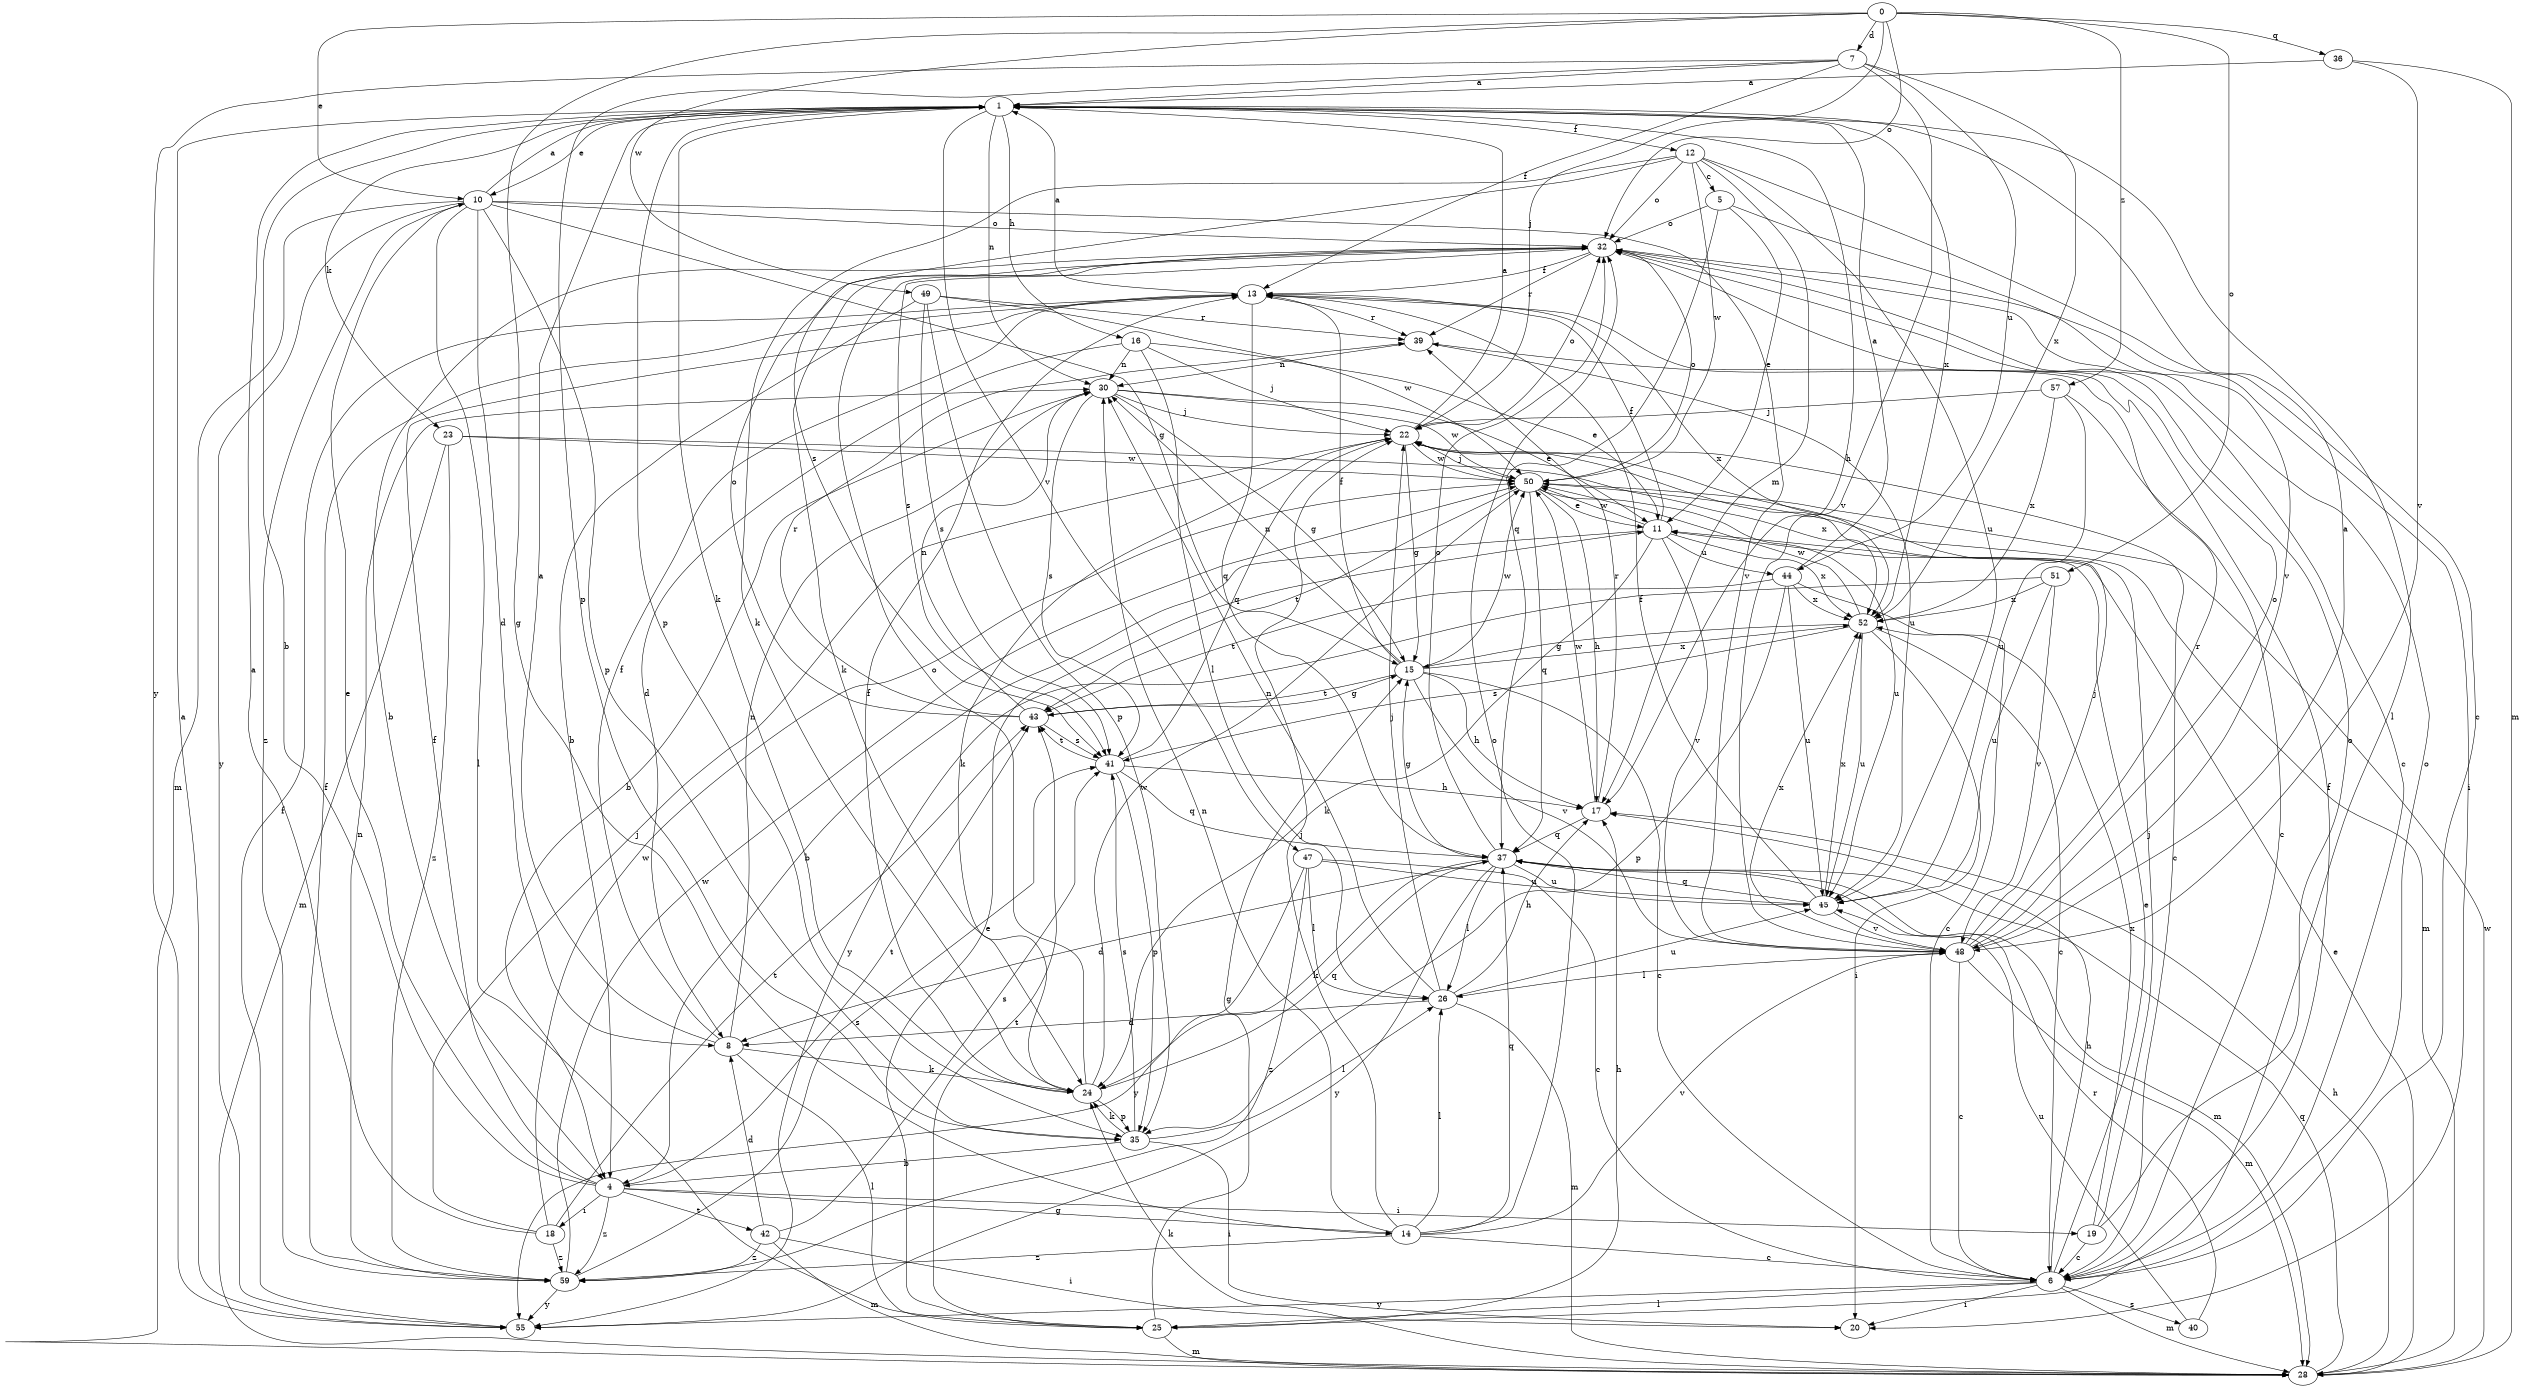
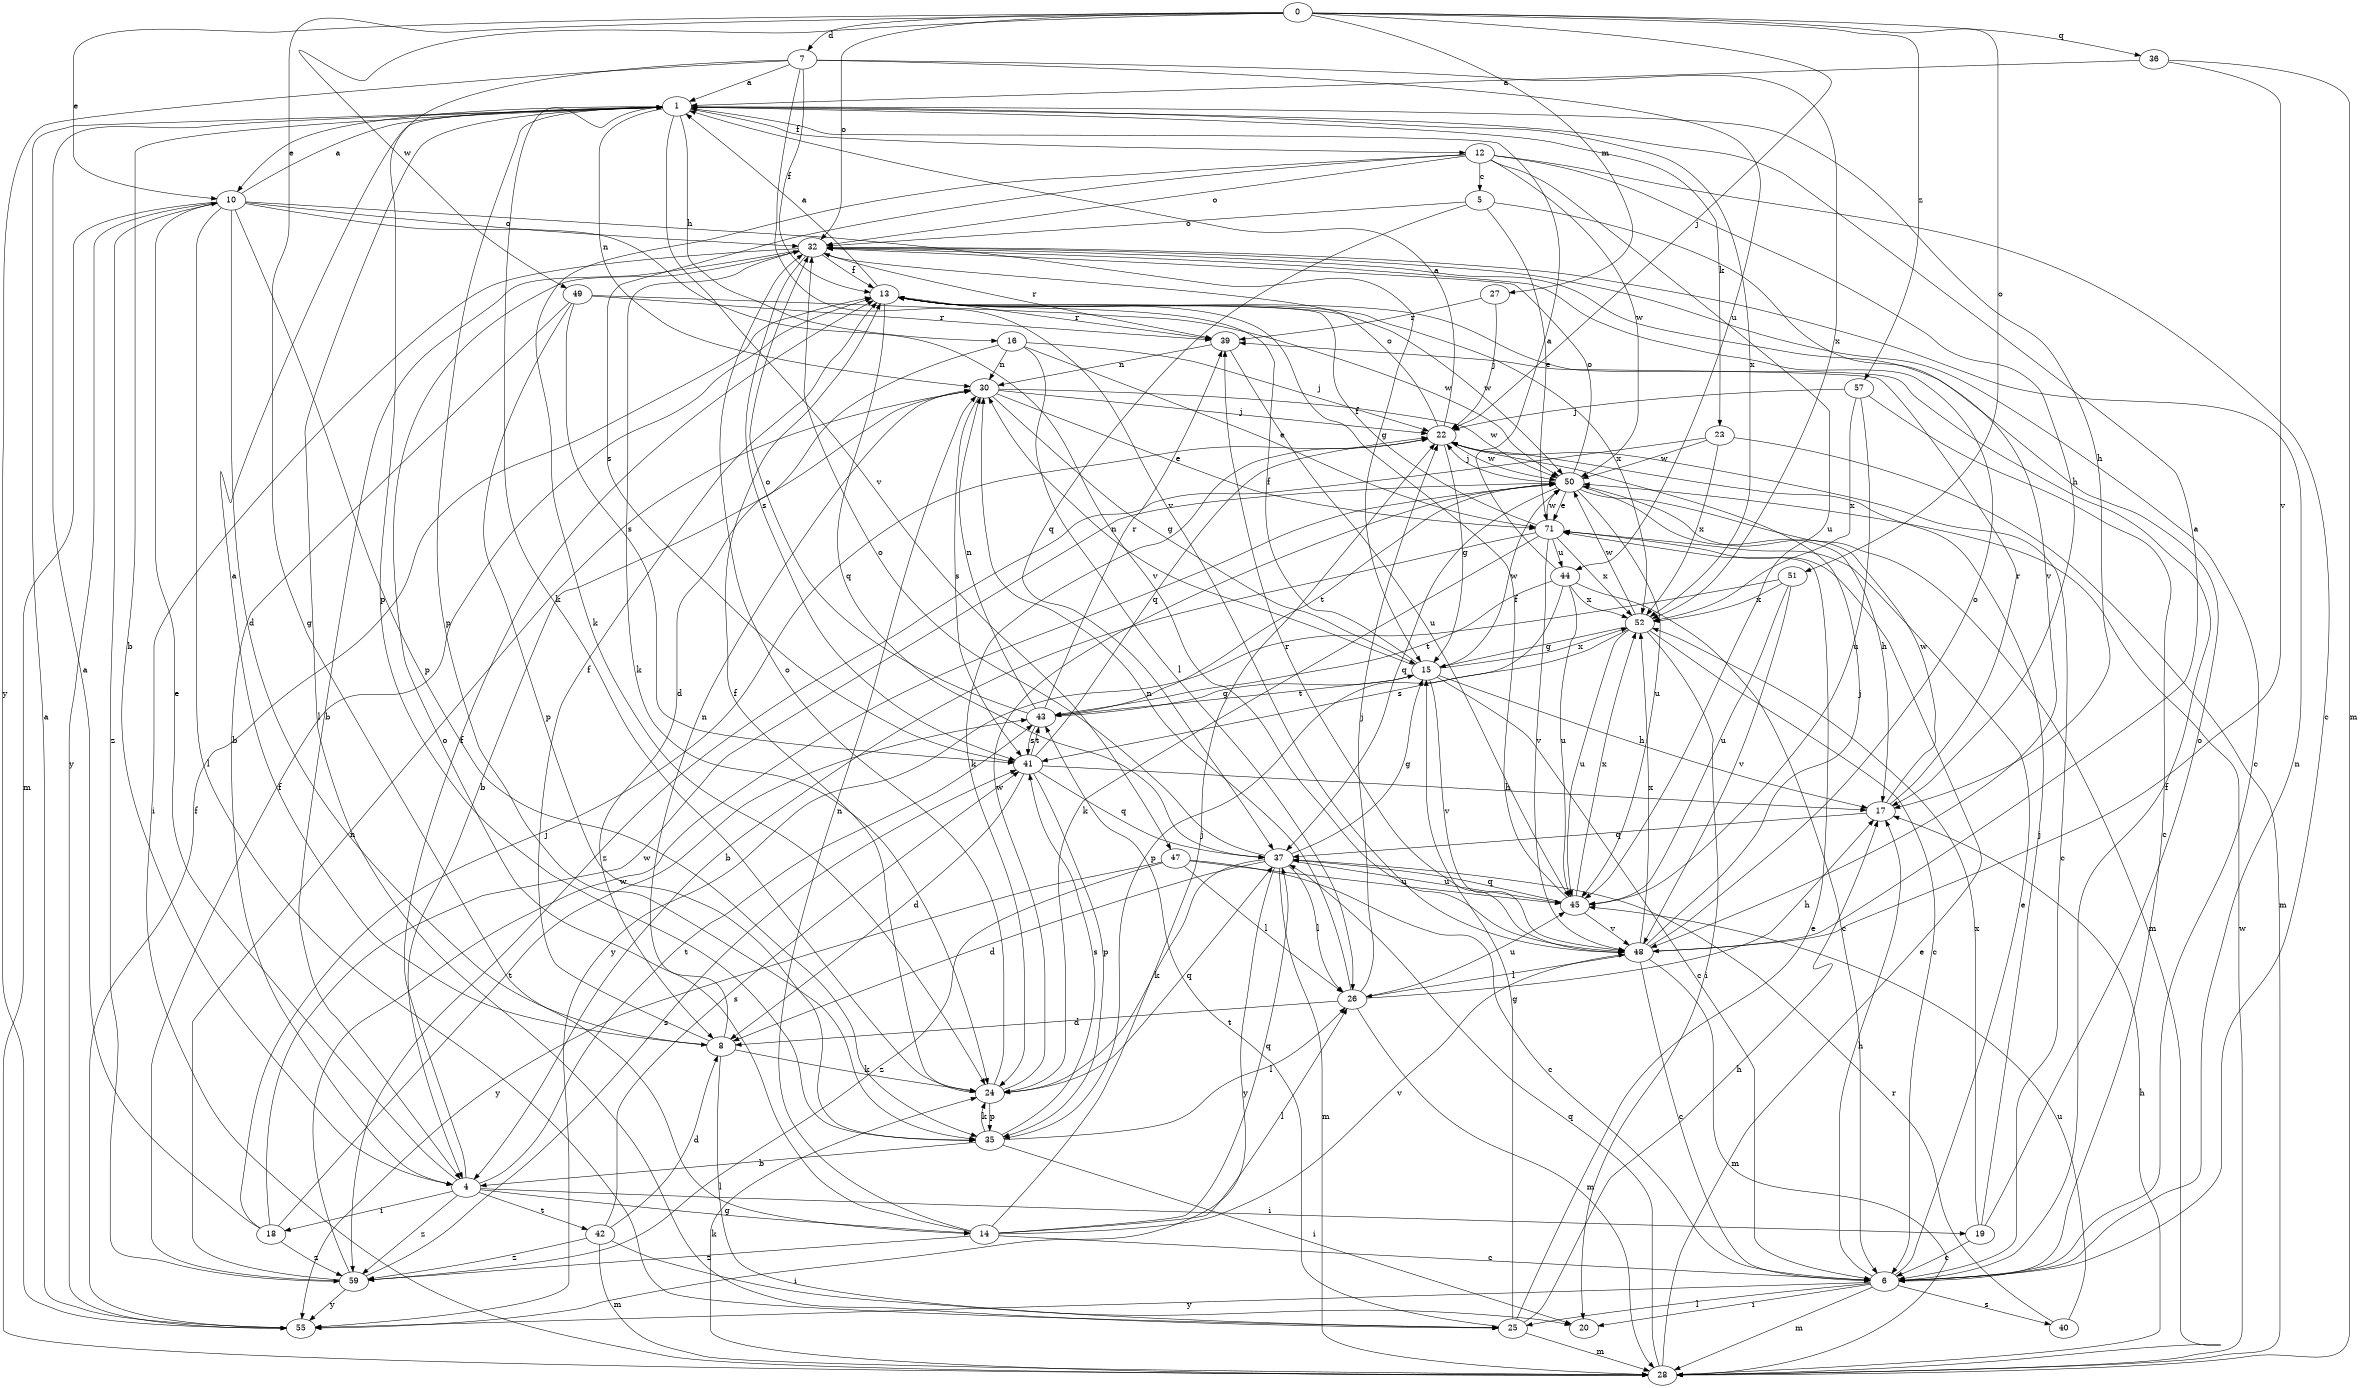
  strict digraph {
    0
    7
    10
    14
    22
+   27
    n7 [label=51]
    32
    36
    49
    57
    1
    35
    52
    13
    48
    55
    44
    25
    59
    28
    8
    15
    30
    37
    6
    26
    24
    50
    39
    45
    4
    20
    41
    12
    16
    17
    23
    47
    18
    19
    42
    43
    5
-   11
+   11 [label=71]
    40
    0 -> 7 [label=d]
    0 -> 10 [label=e]
    0 -> 14 [label=g]
    0 -> 22 [label=j]
+   0 -> 27 [label=m]
    0 -> n7 [label=o]
    0 -> 32 [label=o]
    0 -> 36 [label=q]
    0 -> 49 [label=w]
    0 -> 57 [label=z]
    7 -> 1 [label=a]
    7 -> 35 [label=p]
    7 -> 52 [label=x]
    7 -> 13 [label=f]
    7 -> 48 [label=v]
    7 -> 55 [label=y]
    7 -> 44 [label=u]
    10 -> 32 [label=o]
    10 -> 1 [label=a]
    10 -> 35 [label=p]
    10 -> 48 [label=v]
    10 -> 55 [label=y]
    10 -> 25 [label=l]
    10 -> 59 [label=z]
    10 -> 28 [label=m]
    10 -> 8 [label=d]
    10 -> 15 [label=g]
    14 -> 22 [label=j]
    14 -> 32 [label=o]
    14 -> 48 [label=v]
    14 -> 59 [label=z]
    14 -> 30 [label=n]
    14 -> 37 [label=q]
    14 -> 6 [label=c]
    14 -> 26 [label=l]
    22 -> 32 [label=o]
    22 -> 1 [label=a]
    22 -> 15 [label=g]
    22 -> 6 [label=c]
    22 -> 24 [label=k]
    22 -> 50 [label=w]
+   27 -> 22 [label=j]
+   27 -> 39 [label=r]
    n7 -> 52 [label=x]
    n7 -> 48 [label=v]
    n7 -> 55 [label=y]
    n7 -> 45 [label=u]
    32 -> 13 [label=f]
    32 -> 6 [label=c]
    32 -> 24 [label=k]
    32 -> 39 [label=r]
    32 -> 4 [label=b]
-   32 -> 20 [label=i]
+   32 -> 28 [label=i]
    32 -> 41 [label=s]
    36 -> 1 [label=a]
    36 -> 48 [label=v]
    36 -> 28 [label=m]
    49 -> 35 [label=p]
    49 -> 50 [label=w]
    49 -> 39 [label=r]
    49 -> 4 [label=b]
    49 -> 41 [label=s]
    57 -> 22 [label=j]
    57 -> 52 [label=x]
    57 -> 6 [label=c]
    57 -> 45 [label=u]
    1 -> 10 [label=e]
    1 -> 35 [label=p]
    1 -> 52 [label=x]
    1 -> 25 [label=l]
    1 -> 30 [label=n]
    1 -> 24 [label=k]
-   4 -> 1 [label=b]
+   1 -> 4 [label=b]
    1 -> 12 [label=f]
    1 -> 16 [label=h]
    1 -> 17 [label=h]
    1 -> 23 [label=k]
    1 -> 47 [label=v]
    35 -> 26 [label=l]
    35 -> 24 [label=k]
    35 -> 4 [label=b]
    35 -> 20 [label=i]
    35 -> 41 [label=s]
    52 -> 15 [label=g]
    52 -> 6 [label=c]
    52 -> 50 [label=w]
    52 -> 45 [label=u]
    52 -> 20 [label=i]
    52 -> 41 [label=s]
    13 -> 1 [label=a]
    13 -> 52 [label=x]
    13 -> 37 [label=q]
+   13 -> 50 [label=w]
    13 -> 39 [label=r]
    48 -> 22 [label=j]
    48 -> 32 [label=o]
    48 -> 1 [label=a]
    48 -> 52 [label=x]
    48 -> 28 [label=m]
    48 -> 6 [label=c]
    48 -> 26 [label=l]
    48 -> 39 [label=r]
    55 -> 1 [label=a]
    55 -> 13 [label=f]
    44 -> 1 [label=a]
    44 -> 35 [label=p]
    44 -> 52 [label=x]
    44 -> 6 [label=c]
    44 -> 45 [label=u]
    44 -> 43 [label=t]
    25 -> 28 [label=m]
    25 -> 15 [label=g]
    25 -> 17 [label=h]
    25 -> 43 [label=t]
    25 -> 11 [label=e]
    59 -> 13 [label=f]
    59 -> 55 [label=y]
    59 -> 30 [label=n]
    59 -> 50 [label=w]
    59 -> 41 [label=s]
    28 -> 37 [label=q]
    28 -> 24 [label=k]
    28 -> 50 [label=w]
    28 -> 17 [label=h]
    28 -> 11 [label=e]
    8 -> 1 [label=a]
    8 -> 13 [label=f]
    8 -> 25 [label=l]
    8 -> 30 [label=n]
    8 -> 24 [label=k]
    15 -> 52 [label=x]
    15 -> 13 [label=f]
    15 -> 48 [label=v]
    15 -> 30 [label=n]
    15 -> 6 [label=c]
    15 -> 50 [label=w]
    15 -> 17 [label=h]
    15 -> 43 [label=t]
    30 -> 22 [label=j]
    30 -> 15 [label=g]
    30 -> 50 [label=w]
    30 -> 4 [label=b]
    30 -> 41 [label=s]
    30 -> 11 [label=e]
    37 -> 32 [label=o]
    37 -> 55 [label=y]
    37 -> 28 [label=m]
    37 -> 8 [label=d]
    37 -> 15 [label=g]
    37 -> 26 [label=l]
    37 -> 24 [label=k]
    37 -> 45 [label=u]
-   6 -> 32 [label=o]
+   6 -> 32 [label=n]
    6 -> 13 [label=f]
    6 -> 55 [label=y]
    6 -> 25 [label=l]
    6 -> 28 [label=m]
    6 -> 20 [label=i]
    6 -> 17 [label=h]
    6 -> 11 [label=e]
    6 -> 40 [label=s]
    26 -> 22 [label=j]
    26 -> 28 [label=m]
    26 -> 8 [label=d]
    26 -> 30 [label=n]
    26 -> 45 [label=u]
    26 -> 17 [label=h]
    24 -> 32 [label=o]
    24 -> 35 [label=p]
    24 -> 13 [label=f]
    24 -> 37 [label=q]
    24 -> 50 [label=w]
    50 -> 22 [label=j]
    50 -> 32 [label=o]
    50 -> 28 [label=m]
    50 -> 37 [label=q]
    50 -> 45 [label=u]
    50 -> 17 [label=h]
    50 -> 43 [label=t]
    50 -> 11 [label=e]
    39 -> 30 [label=n]
    39 -> 45 [label=u]
    45 -> 52 [label=x]
    45 -> 13 [label=f]
    45 -> 48 [label=v]
    45 -> 37 [label=q]
    4 -> 10 [label=e]
    4 -> 14 [label=g]
    4 -> 13 [label=f]
    4 -> 59 [label=z]
    4 -> 18 [label=i]
    4 -> 19 [label=i]
    4 -> 42 [label=t]
    4 -> 43 [label=t]
    41 -> 22 [label=q]
    41 -> 35 [label=p]
+   41 -> 8 [label=d]
    41 -> 37 [label=q]
    41 -> 17 [label=h]
    41 -> 43 [label=t]
    12 -> 32 [label=o]
    12 -> 6 [label=c]
    12 -> 24 [label=k]
    12 -> 50 [label=w]
    12 -> 45 [label=u]
    12 -> 41 [label=s]
-   12 -> 17 [label=m]
+   12 -> 17 [label=h]
    12 -> 5 [label=c]
    16 -> 22 [label=j]
    16 -> 8 [label=d]
    16 -> 30 [label=n]
    16 -> 26 [label=l]
    16 -> 11 [label=e]
    17 -> 37 [label=q]
    17 -> 50 [label=w]
    17 -> 39 [label=r]
    23 -> 52 [label=x]
    23 -> 59 [label=z]
    23 -> 28 [label=m]
    23 -> 50 [label=w]
    47 -> 55 [label=y]
    47 -> 59 [label=z]
    47 -> 6 [label=c]
    47 -> 26 [label=l]
    47 -> 45 [label=u]
    18 -> 22 [label=j]
    18 -> 1 [label=a]
    18 -> 59 [label=z]
    18 -> 50 [label=w]
    18 -> 43 [label=t]
    19 -> 22 [label=j]
    19 -> 32 [label=o]
    19 -> 52 [label=x]
    19 -> 6 [label=c]
    42 -> 59 [label=z]
    42 -> 28 [label=m]
    42 -> 8 [label=d]
    42 -> 20 [label=i]
    42 -> 41 [label=s]
    43 -> 32 [label=o]
    43 -> 15 [label=g]
    43 -> 30 [label=n]
    43 -> 39 [label=r]
    43 -> 41 [label=s]
    5 -> 32 [label=o]
    5 -> 48 [label=v]
    5 -> 37 [label=q]
    5 -> 11 [label=e]
    11 -> 52 [label=x]
    11 -> 13 [label=f]
    11 -> 48 [label=v]
    11 -> 44 [label=u]
    11 -> 24 [label=k]
    11 -> 50 [label=w]
    11 -> 4 [label=b]
    40 -> 37 [label=r]
    40 -> 45 [label=u]
  }
